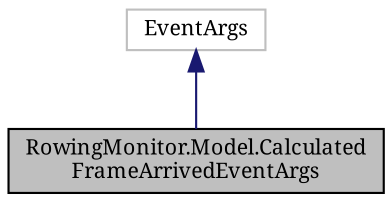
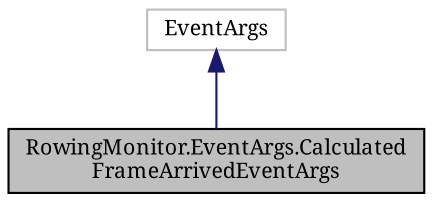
  digraph {
    fontname="Noto Serif"
    node [fontname="Noto Serif" fontsize=10 shape=record style=filled]
-   n1 [color=black fillcolor=grey75 fontcolor=black height=0.2 label="RowingMonitor.Model.Calculated\lFrameArrivedEventArgs" width=0.4]
+   n1 [color=black fillcolor=grey75 fontcolor=black height=0.2 label="RowingMonitor.EventArgs.Calculated\lFrameArrivedEventArgs" width=0.4]
    n2 [color=grey75 fillcolor=white height=0.2 label=EventArgs width=0.4]
    n2 -> n1 [color=midnightblue dir=back fontname="Noto Serif" fontsize=10 labelfontname=Helvetica labelfontsize=10 style=solid]
  }
